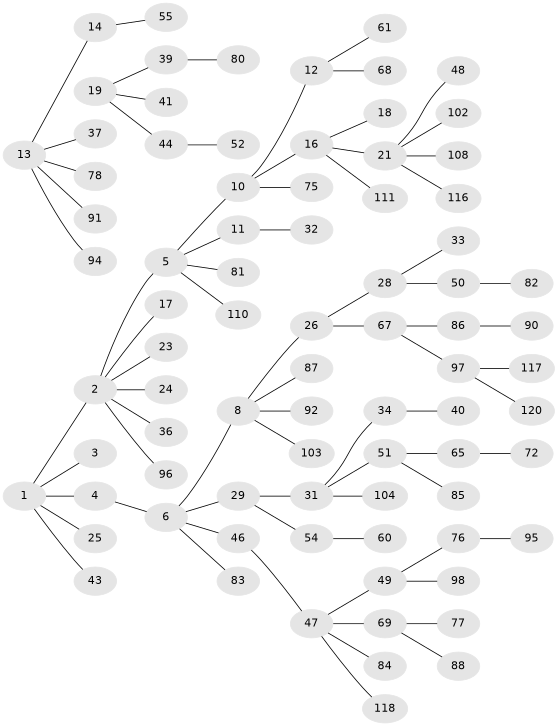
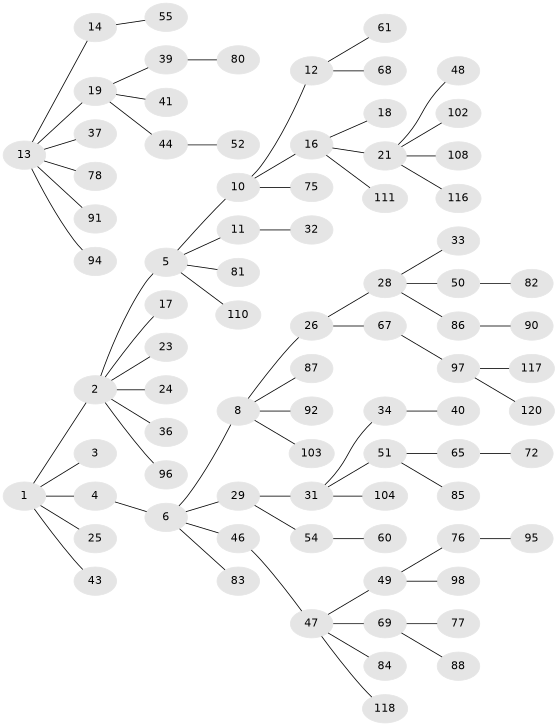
  graph {
    fontname="DejaVu Sans"
    rankdir=LR
    node [color=gray90 fontname="DejaVu Sans" style=filled]
    edge [fontname="DejaVu Sans"]
    1 [super="+9"]
    2 [super="+7"]
    3 [super="+45"]
    4
    25 [super="+79"]
    43 [super="+89"]
    5 [super="+30"]
    17 [super="+107"]
    23 [super="+38"]
    24 [super="+27"]
    36 [super="+100"]
    96
    6 [super="+35"]
    10 [super="+59"]
    11 [super="+22"]
    81
    110 [super="+121"]
    13 [super="+64"]
    14
    19
    37 [super="+53"]
    78
    91
    94
    8 [super="+15"]
    29
    46 [super="+63"]
    83 [super="+115"]
    12 [super="+20"]
    16 [super="+105"]
    75
    32
    26 [super="+62"]
    87
    92
    103 [super="+113"]
    31 [super="+42"]
    54 [super="+70"]
    47 [super="+71"]
    28 [super="+73"]
    67 [super="+99"]
    61 [super="+114"]
    68
    18 [super="+57"]
    21 [super="+66"]
    111
    55
    39
    41
    44
    48
    102
    108
    116
    80
    52 [super="+119"]
    33
    50 [super="+56"]
    86
    97 [super="+101"]
    82
    90 [super="+106"]
    34 [super="+109"]
    51 [super="+58"]
    104
    60 [super="+93"]
    40
    65
    85
    49
    69 [super="+74"]
    84
    118
    76
    98 [super="+112"]
    77
    88
    95
    72
    117
    120
    1 -- 2
    1 -- 3
    1 -- 4
    1 -- 25
    1 -- 43
    2 -- 5
    2 -- 17
    2 -- 23
    2 -- 24
    2 -- 36
    2 -- 96
    4 -- 6
    5 -- 10
    5 -- 11
    5 -- 81
    5 -- 110
    6 -- 8
    6 -- 29
    6 -- 46
    6 -- 83
    10 -- 12
    10 -- 16
    10 -- 75
    11 -- 32
    13 -- 14
+   13 -- 19
    13 -- 37
    13 -- 78
    13 -- 91
    13 -- 94
    14 -- 55
    19 -- 39
    19 -- 41
    19 -- 44
    8 -- 26
    8 -- 87
    8 -- 92
    8 -- 103
    29 -- 31
    29 -- 54
    46 -- 47
    12 -- 61
    12 -- 68
    16 -- 18
    16 -- 21
    16 -- 111
    26 -- 28
    26 -- 67
    31 -- 34
    31 -- 51
    31 -- 104
    54 -- 60
    47 -- 49
    47 -- 69
    47 -- 84
    47 -- 118
    28 -- 33
    28 -- 50
-   67 -- 86
+   28 -- 86
    67 -- 97
    21 -- 48
    21 -- 102
    21 -- 108
    21 -- 116
    39 -- 80
    44 -- 52
    50 -- 82
    86 -- 90
    97 -- 117
    97 -- 120
    34 -- 40
    51 -- 65
    51 -- 85
    65 -- 72
    49 -- 76
    49 -- 98
    69 -- 77
    69 -- 88
    76 -- 95
  }
